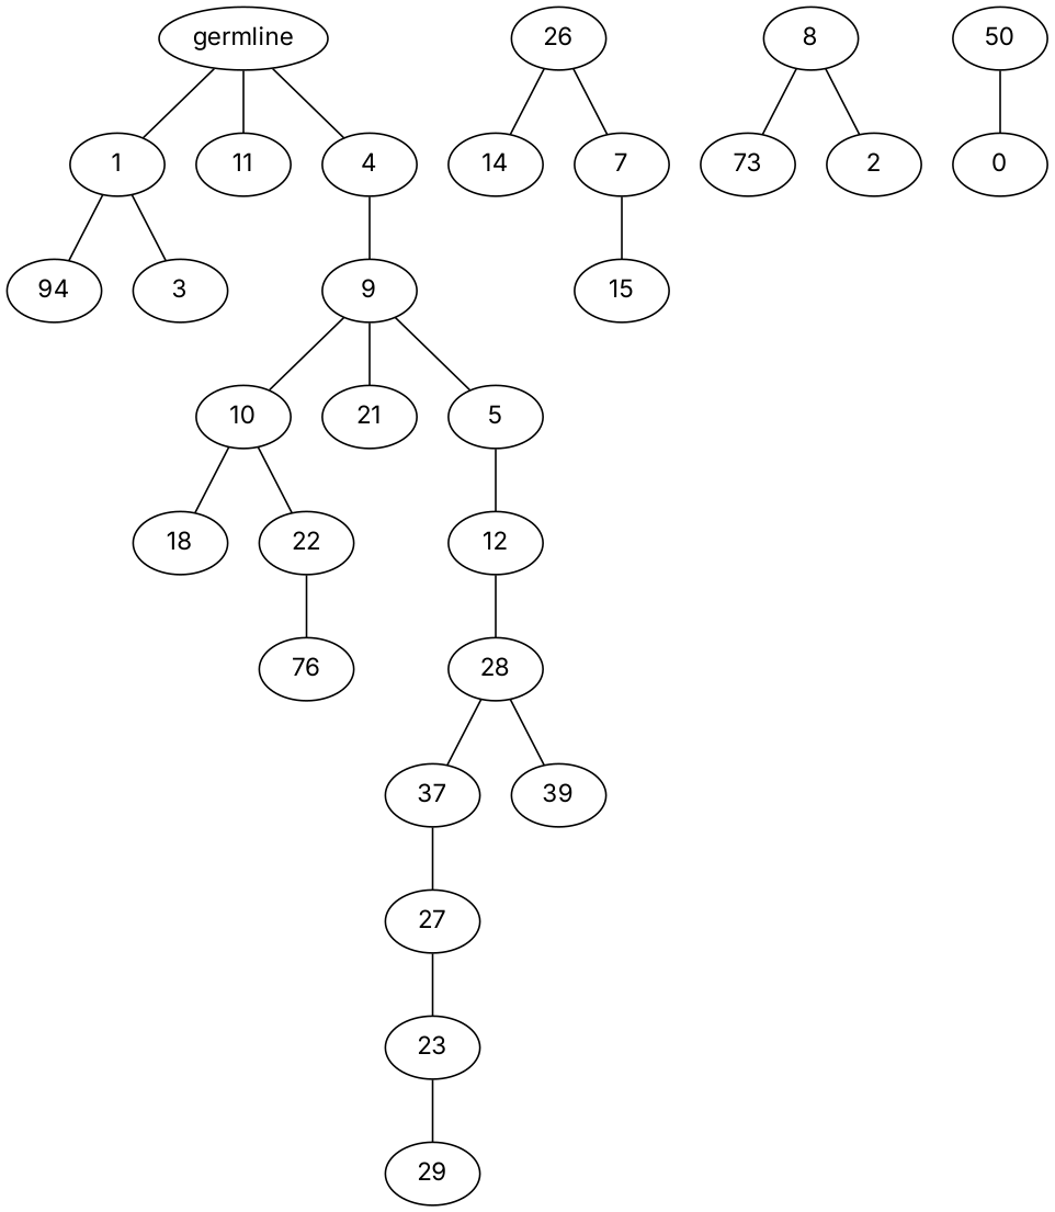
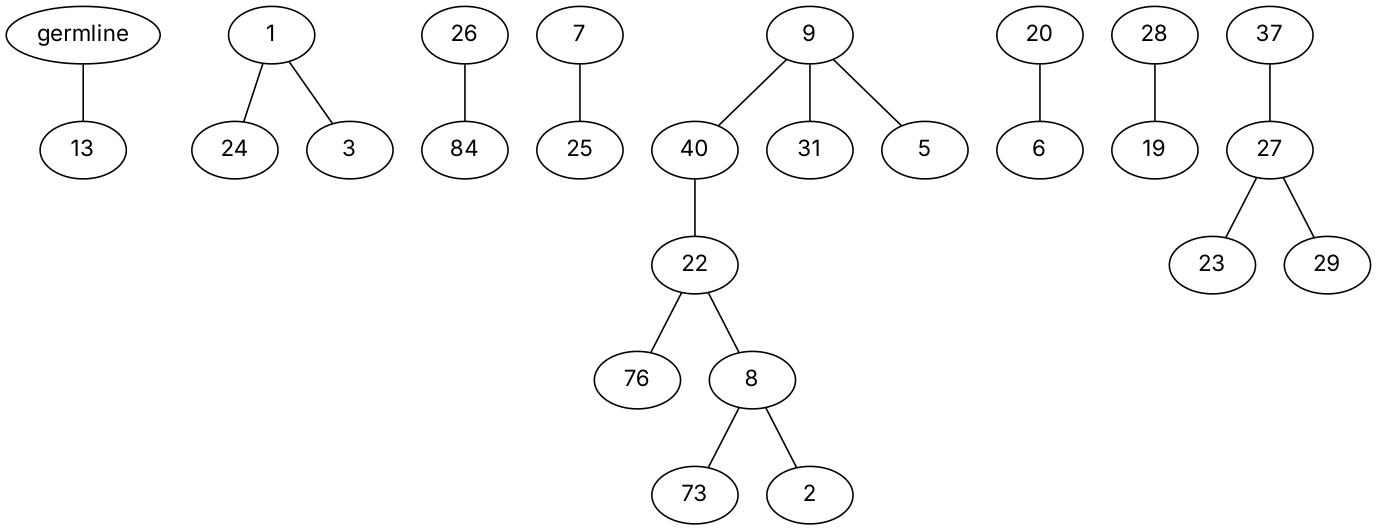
  graph {
    fontname=Inter
    node [fontname=Inter]
    edge [fontname=Inter]
    n1 [label=germline]
    n2 [label=1]
-   n3 [label=11]
-   n4 [label=4]
-   n5 [label=94]
+   n3 [label=13]
+   n5 [label=24]
    n6 [label=3]
    n7 [label=26]
-   n8 [label=14]
+   n8 [label=84]
    n9 [label=7]
    n10 [label=9]
-   n11 [label=15]
-   n12 [label=10]
-   n13 [label=21]
+   n11 [label=25]
+   n12 [label=40]
+   n13 [label=31]
    n14 [label=5]
-   n15 [label=18]
    n16 [label=22]
-   n17 [label=12]
    n18 [label=76]
    n19 [label=8]
    n20 [label=73]
    n21 [label=2]
-   n22 [label=50]
-   n23 [label=0]
+   n22 [label=20]
+   n23 [label=6]
    n24 [label=28]
    n25 [label=37]
-   n26 [label=39]
+   n26 [label=19]
    n27 [label=27]
    n28 [label=23]
    n29 [label=29]
-   n1 -- n2
    n1 -- n3
-   n1 -- n4
    n2 -- n5
    n2 -- n6
-   n4 -- n10
    n7 -- n8
-   n7 -- n9
    n9 -- n11
    n10 -- n12
    n10 -- n13
    n10 -- n14
-   n12 -- n15
    n12 -- n16
-   n14 -- n17
    n16 -- n18
-   n17 -- n24
+   n16 -- n19
    n19 -- n20
    n19 -- n21
    n22 -- n23
-   n24 -- n25
    n24 -- n26
    n25 -- n27
    n27 -- n28
-   n28 -- n29
+   n27 -- n29
  }
